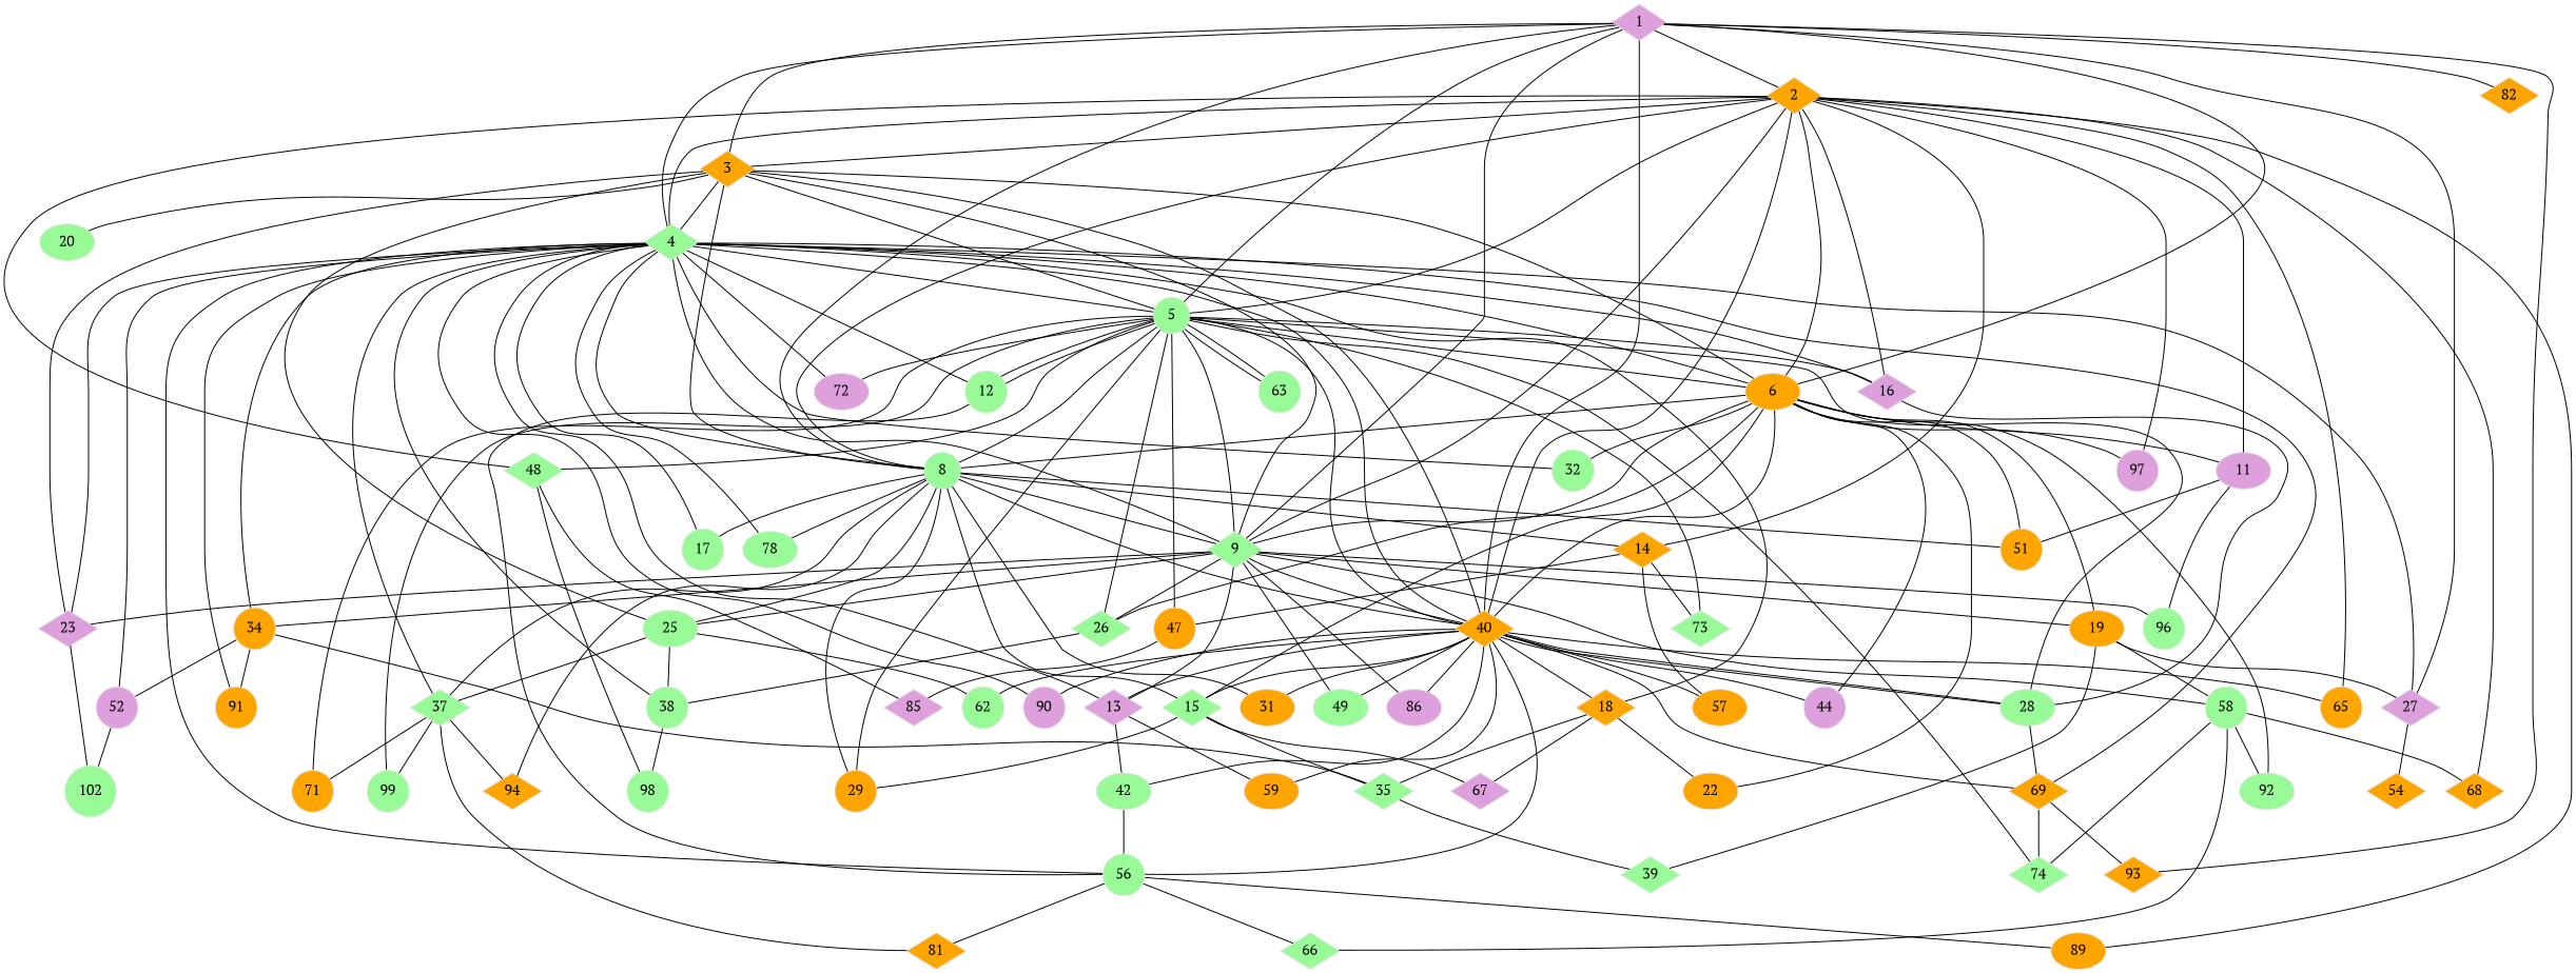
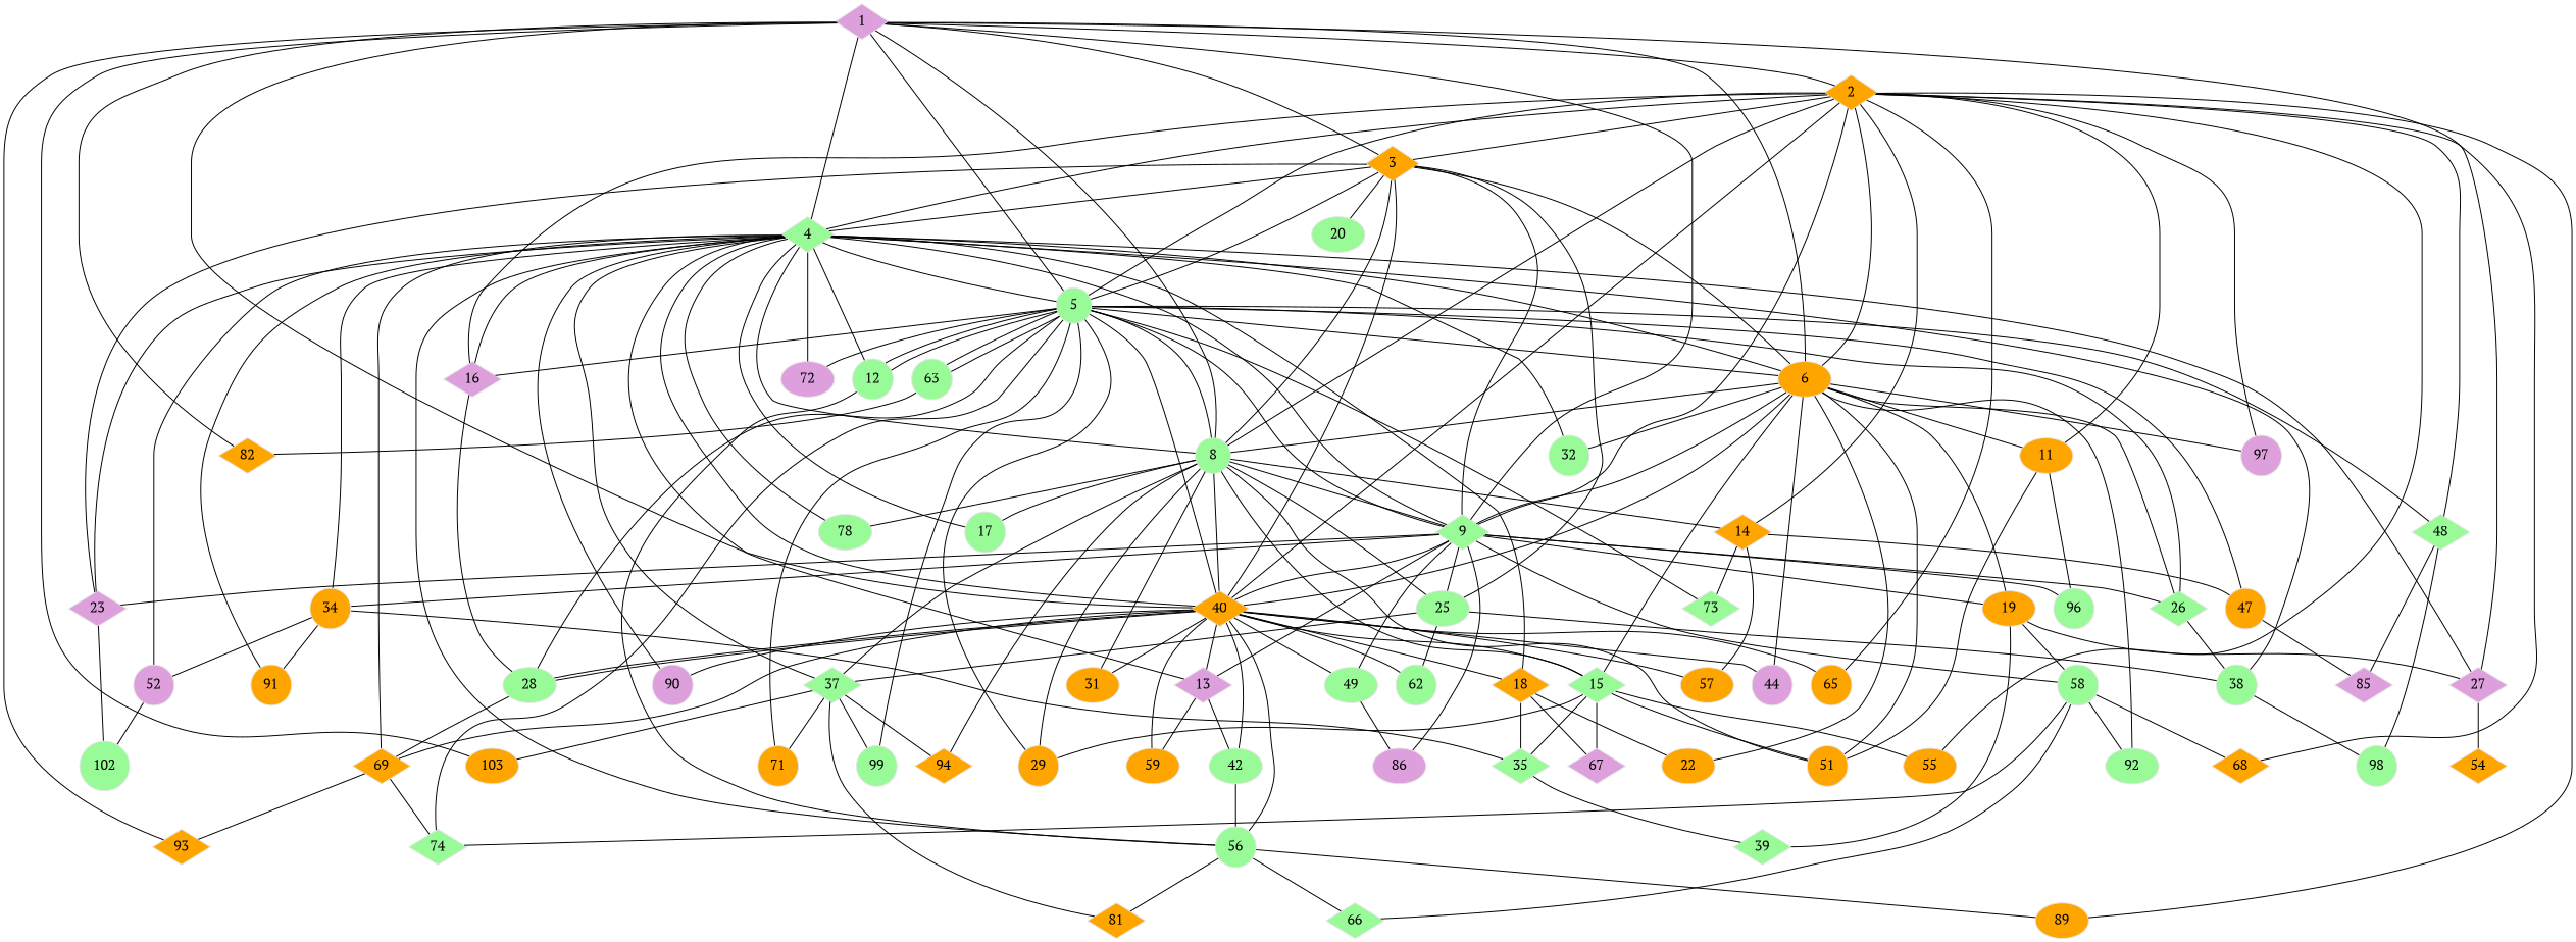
  graph {
    fontname="PT Serif"
    node [color=gray90 fillcolor=palegreen fontname="PT Serif" shape=diamond style=filled]
    edge [fontname="PT Serif"]
    1 [fillcolor=plum super="+70"]
    2 [fillcolor=orange super="+24"]
    3 [fillcolor=orange super="+33"]
    4 [super="+7"]
    5 [shape=circle super="+60"]
    6 [fillcolor=orange shape=ellipse super="+95"]
    8 [shape=circle super="+61"]
    9 [super="+88"]
    n9 [fillcolor=orange label=40 super="+21"]
    27 [fillcolor=plum super="+45"]
    82 [fillcolor=orange]
    93 [fillcolor=orange]
-   11 [fillcolor=plum shape=ellipse super="+100"]
+   103 [fillcolor=orange shape=ellipse]
+   11 [fillcolor=orange shape=ellipse super="+100"]
    14 [fillcolor=orange super="+30"]
    16 [fillcolor=plum super="+53"]
    48
+   55 [fillcolor=orange shape=ellipse]
    65 [fillcolor=orange shape=circle]
    68 [fillcolor=orange]
    89 [fillcolor=orange shape=ellipse]
    97 [fillcolor=plum shape=circle]
    20 [shape=ellipse]
    23 [fillcolor=plum super="+41"]
    25 [shape=ellipse super="+64"]
    13 [fillcolor=plum]
    17 [shape=circle]
    18 [fillcolor=orange]
    32 [shape=circle super="+40"]
    34 [fillcolor=orange shape=circle]
    37 [super="+80"]
    38 [shape=circle super="+50"]
    52 [fillcolor=plum shape=circle]
    56 [shape=circle super="+75"]
    69 [fillcolor=orange super="+79"]
    72 [fillcolor=plum shape=ellipse]
    78 [shape=ellipse]
    90 [fillcolor=plum shape=circle]
    91 [fillcolor=orange shape=circle]
    12 [shape=circle]
    26 [super="+36"]
    28 [shape=ellipse super="+46"]
    29 [fillcolor=orange shape=circle super="+83"]
    47 [fillcolor=orange shape=circle]
    63 [shape=circle]
    71 [fillcolor=orange shape=circle]
    73
    74 [super="+87"]
    99 [shape=circle]
    15 [super="+101"]
    19 [fillcolor=orange shape=ellipse]
    22 [fillcolor=orange shape=ellipse]
    44 [fillcolor=plum shape=circle]
    51 [fillcolor=orange shape=circle super="+84"]
    92 [shape=ellipse]
    31 [fillcolor=orange shape=ellipse]
    94 [fillcolor=orange]
    49 [shape=ellipse]
    58 [shape=circle super="+77"]
    86 [fillcolor=plum shape=ellipse]
    96 [shape=circle]
    42 [shape=ellipse super="+76"]
    57 [fillcolor=orange shape=ellipse]
    59 [fillcolor=orange shape=ellipse]
    62 [shape=circle]
    54 [fillcolor=orange]
    98 [shape=circle]
    85 [fillcolor=plum]
    102 [shape=circle]
    35 [super="+43"]
    67 [fillcolor=plum]
    81 [fillcolor=orange]
    66
    39
    1 -- 2 [weight=2]
    1 -- 3
    1 -- 4 [weight=2]
    1 -- 5
    1 -- 6
    1 -- 8
    1 -- 9
    1 -- n9 [weight=2]
    1 -- 27
    1 -- 82
    1 -- 93
+   1 -- 103
    2 -- 3
    2 -- 4 [weight=2]
    2 -- 5
    2 -- 6 [weight=2]
    2 -- 8
    2 -- 9
    2 -- n9
    2 -- 11
    2 -- 14
    2 -- 16
    2 -- 48
+   2 -- 55
    2 -- 65
    2 -- 68
    2 -- 89
    2 -- 97
    3 -- 4 [weight=2]
    3 -- 5
    3 -- 6 [weight=2]
    3 -- 8
    3 -- 9
    3 -- n9
    3 -- 20
    3 -- 23
    3 -- 25
    4 -- 5 [weight=2]
    4 -- 6 [weight=3]
    4 -- 8 [weight=2]
    4 -- 9 [weight=2]
    4 -- n9 [weight=2]
    4 -- 27
    4 -- 16
    4 -- 23
    4 -- 13
    4 -- 17
    4 -- 18
    4 -- 32
    4 -- 34
    4 -- 37
    4 -- 38
    4 -- 52
    4 -- 56
    4 -- 69
    4 -- 72
    4 -- 78
    4 -- 90
    4 -- 91
    4 -- 12
    5 -- 6
    5 -- 8
    5 -- 9
    5 -- n9
    5 -- 16
    5 -- 48
    5 -- 72
    5 -- 12
    5 -- 12
    5 -- 26
    5 -- 28
    5 -- 29
    5 -- 47
    5 -- 63
    5 -- 63
    5 -- 71
    5 -- 73
    5 -- 74
    5 -- 99
    6 -- 8
    6 -- 9
    6 -- n9
    6 -- 11
    6 -- 97
    6 -- 32 [weight=2]
    6 -- 26
    6 -- 15
    6 -- 19
    6 -- 22
    6 -- 44
    6 -- 51
    6 -- 92
    8 -- 9
    8 -- n9
    8 -- 14 [weight=2]
    8 -- 25
    8 -- 17
    8 -- 37
    8 -- 78
    8 -- 29
    8 -- 15
    8 -- 51
    8 -- 31 [weight=2]
    8 -- 94
    9 -- n9
    9 -- 23
    9 -- 25
    9 -- 13
    9 -- 34
    9 -- 26
    9 -- 19
    9 -- 49
    9 -- 58
    9 -- 86
    9 -- 96
    n9 -- 65
    n9 -- 13
    n9 -- 18
    n9 -- 56
    n9 -- 69
    n9 -- 90
    n9 -- 28
    n9 -- 28
    n9 -- 15
    n9 -- 44
    n9 -- 31
    n9 -- 49
-   n9 -- 86
+   49 -- 86
    n9 -- 42
    n9 -- 57
    n9 -- 59
    n9 -- 62
    27 -- 54 [weight=2]
    11 -- 51
    11 -- 96
    14 -- 47
    14 -- 73
    14 -- 57
    16 -- 28
    48 -- 98
    48 -- 85
    23 -- 102
    25 -- 37
    25 -- 38
    25 -- 62
    13 -- 42
    13 -- 59
    18 -- 22
    18 -- 35
    18 -- 67
    34 -- 52
    34 -- 91
    34 -- 35
+   37 -- 103
    37 -- 71
    37 -- 99
    37 -- 94
    37 -- 81
    38 -- 98
    52 -- 102
    56 -- 89
    56 -- 81
    56 -- 66
    69 -- 93
    69 -- 74
    12 -- 56
    26 -- 38
    28 -- 69
    47 -- 85
+   63 -- 82
+   15 -- 55
    15 -- 29
+   15 -- 51
    15 -- 35
    15 -- 67
    19 -- 27
    19 -- 58 [weight=2]
    19 -- 39
    58 -- 68
    58 -- 74
    58 -- 92
    58 -- 66
    42 -- 56
    35 -- 39
  }
